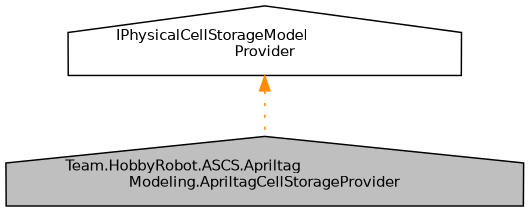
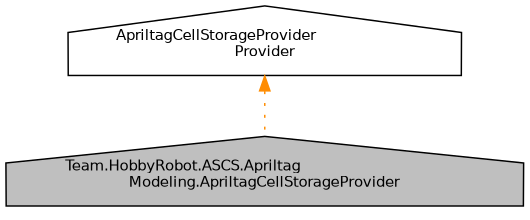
  digraph {
    node [color=black fontname=Helvetica fontsize=10 shape=house style=filled]
    n1 [fillcolor=grey75 fontcolor=black height=0.2 label="Team.HobbyRobot.ASCS.Apriltag\lModeling.ApriltagCellStorageProvider" width=0.4]
-   n2 [fillcolor=white height=0.2 label="IPhysicalCellStorageModel\lProvider" width=0.4]
+   n2 [fillcolor=white height=0.2 label="ApriltagCellStorageProvider\lProvider" width=0.4]
    n2 -> n1 [color=darkorange dir=back fontname=Helvetica fontsize=10 labelfontname=Helvetica labelfontsize=10 style=dotted]
  }
